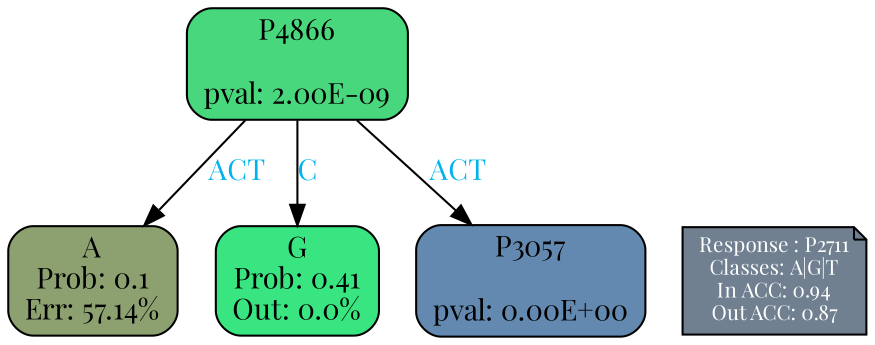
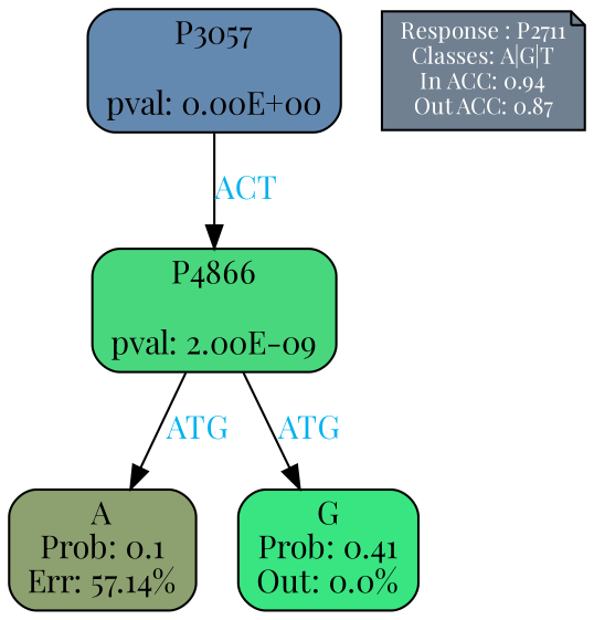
  digraph {
    fontname="Playfair Display"
    ranksep=equally
    splines=polylines
    node [color=black fontname="Playfair Display" shape=box style="filled, rounded"]
    edge [fontcolor=deepskyblue2 fontname="Playfair Display"]
    n1 [fillcolor="#8da170" label="A\nProb: 0.1\nErr: 57.14%"]
    n2 [fillcolor="#39e581" label="G\nProb: 0.41\nOut: 0.0%"]
    n3 [align=left fillcolor=slategray fontcolor=white fontsize=10 label="Response : P2711\nClasses: A|G|T\nIn ACC: 0.94\nOut ACC: 0.87\n" shape=note style=filled]
    n4 [fillcolor="#6489b0" label="P3057\n\npval: 0.00E+00"]
    n5 [fillcolor="#49d77d" label="P4866\n\npval: 2.00E-09"]
    subgraph sub_1 {
      rank=same
      n1
      n2
    }
    subgraph sub_2 {
      rank=same
      n3
      n4
    }
-   n5 -> n4 [label=ACT]
-   n5 -> n1 [label=ACT]
-   n5 -> n2 [label=C]
+   n4 -> n5 [label=ACT]
+   n5 -> n1 [label=ATG]
+   n5 -> n2 [label=ATG]
  }
